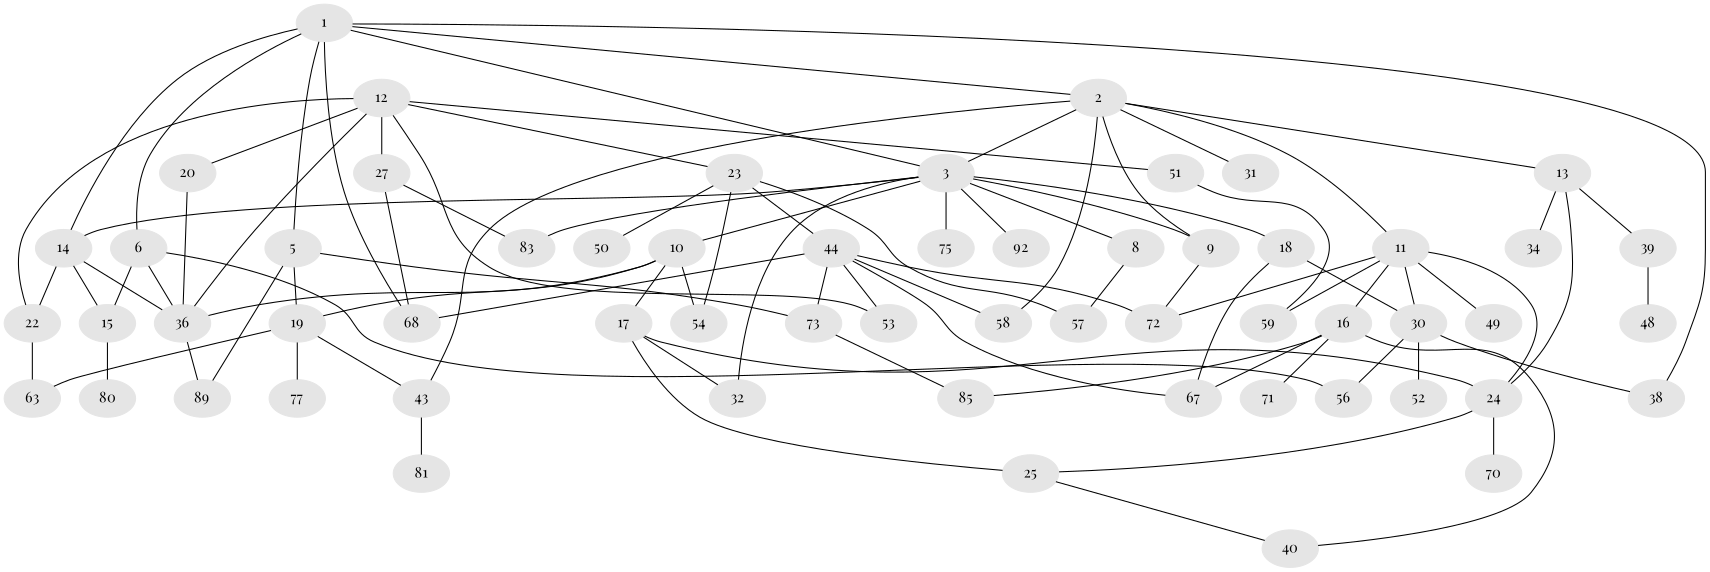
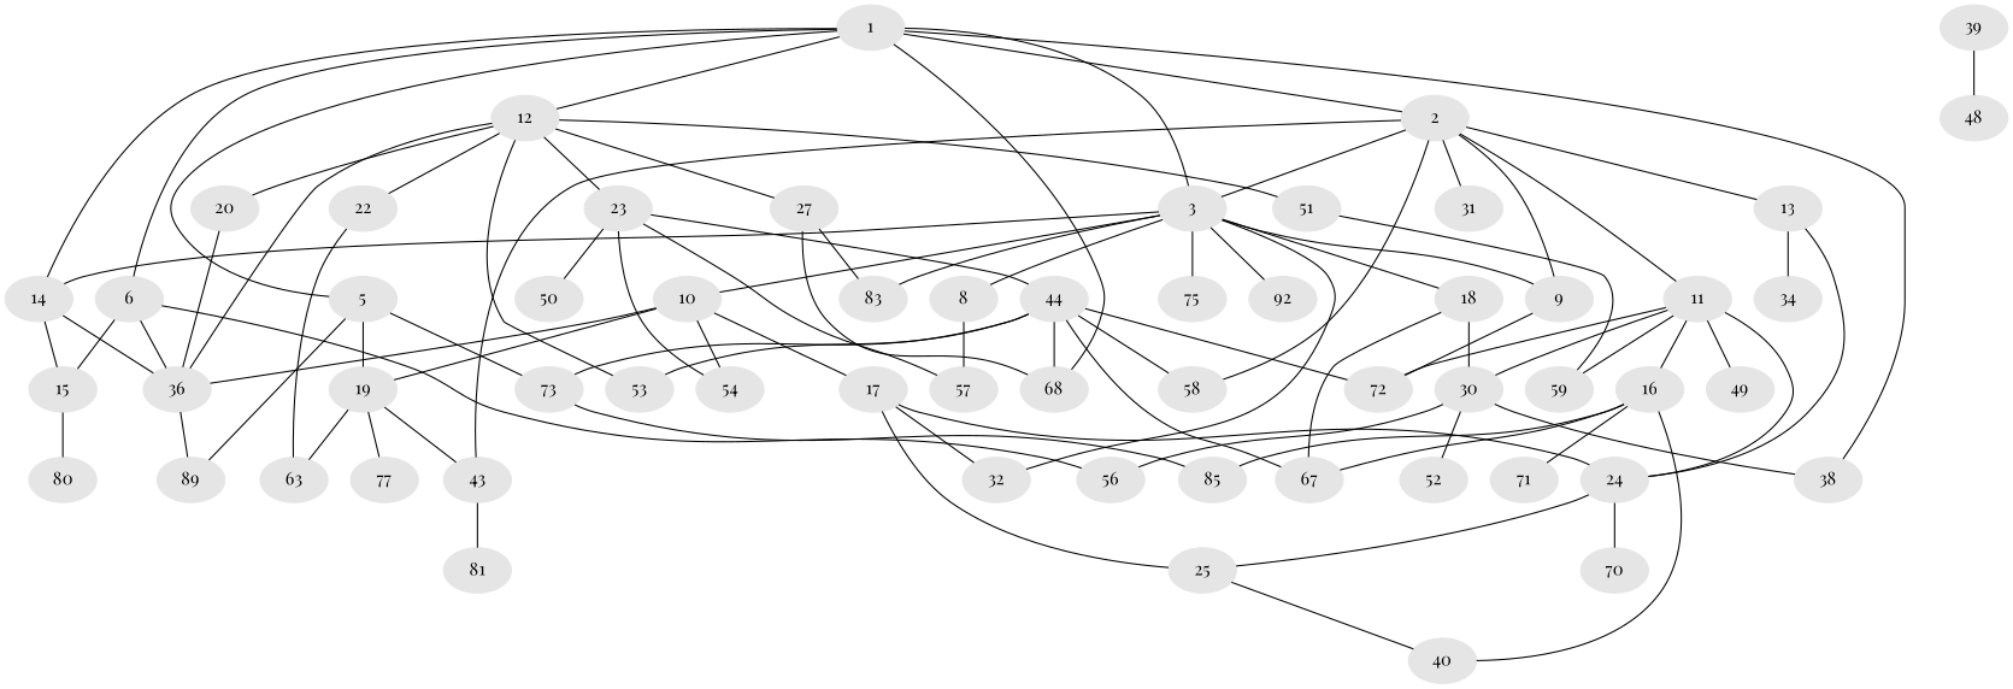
  graph {
    fontname="Playfair Display"
    node [color=gray90 fontname="Playfair Display" style=filled]
    edge [fontname="Playfair Display"]
    1 [super="+7"]
    2 [super="+21"]
    3 [super="+4"]
    5 [super="+87"]
    6
    12 [super="+37"]
    14
    38
    68 [super="+86"]
    9 [super="+65"]
    11 [super="+42"]
    13 [super="+26"]
    31 [super="+60"]
    43 [super="+90"]
    58
    8 [super="+84"]
    10 [super="+69"]
    18
    32
    75
    83
    92
    19 [super="+55"]
    73
    89
    15 [super="+33"]
    36 [super="+82"]
    56 [super="+79"]
    20
    22 [super="+91"]
    23 [super="+28"]
    27 [super="+41"]
    51
    53
    72 [super="+74"]
    16 [super="+62"]
    24 [super="+47"]
    30 [super="+64"]
    49
    59 [super="+61"]
    34
    39
    81
    57 [super="+76"]
    17 [super="+35"]
    54 [super="+88"]
    67
    63
    77
    85
    80
    25 [super="+45"]
    40 [super="+46"]
    71
    70
    52
    44 [super="+66"]
    50
    48
    1 -- 2
    1 -- 3
    1 -- 5
    1 -- 6
+   1 -- 12
    1 -- 14
    1 -- 38
    1 -- 68
    2 -- 3
    2 -- 9
    2 -- 11
    2 -- 13
    2 -- 31
    2 -- 43
    2 -- 58
    3 -- 14
    3 -- 9
    3 -- 8
    3 -- 10
    3 -- 18
    3 -- 32
    3 -- 75
    3 -- 83
    3 -- 92
    5 -- 19
    5 -- 73
    5 -- 89
    6 -- 15
    6 -- 36
    6 -- 56
    12 -- 36
    12 -- 20
    12 -- 22
    12 -- 23
    12 -- 27
    12 -- 51
    12 -- 53
    14 -- 15
    14 -- 36
-   14 -- 22
    9 -- 72
    11 -- 72
    11 -- 16
    11 -- 24
    11 -- 30
    11 -- 49
    11 -- 59
    13 -- 24
    13 -- 34
-   13 -- 39
    43 -- 81
    8 -- 57
    10 -- 19
    10 -- 36
    10 -- 17
    10 -- 54
    18 -- 30
    18 -- 67
    19 -- 43
    19 -- 63
    19 -- 77
    73 -- 85
    15 -- 80
    36 -- 89
    20 -- 36
    22 -- 63
    23 -- 57
    23 -- 54
    23 -- 44
    23 -- 50
    27 -- 68
    27 -- 83
    51 -- 59
    16 -- 67
    16 -- 85
    16 -- 40
    16 -- 71
    24 -- 25
    24 -- 70
    30 -- 38
    30 -- 56
    30 -- 52
    39 -- 48
    17 -- 32
    17 -- 24
    17 -- 25 [weight=2]
    25 -- 40
    44 -- 68
    44 -- 58
    44 -- 73
    44 -- 53
    44 -- 72
    44 -- 67
  }
